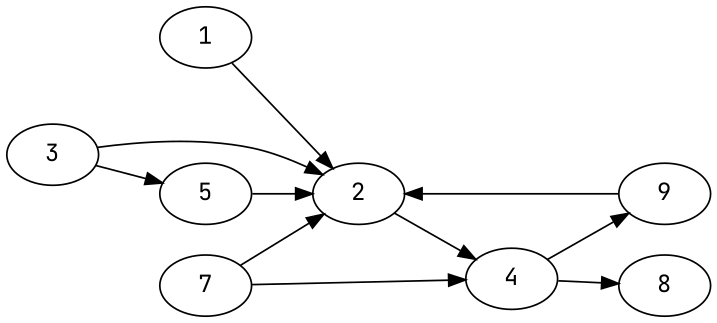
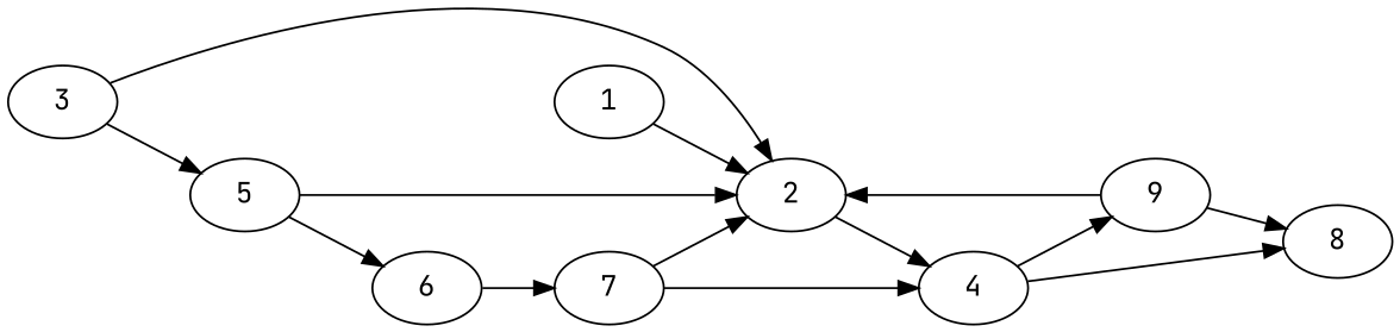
  digraph {
    fontname="JetBrains Mono"
    rankdir=LR
    node [fontname="JetBrains Mono"]
    edge [fontname="JetBrains Mono"]
    1
    2
    4
    3
    5
    8
    9
+   6
    7
    1 -> 2
    2 -> 4
    4 -> 8
    4 -> 9
    3 -> 2
    3 -> 5
    5 -> 2
+   5 -> 6
    9 -> 2
+   9 -> 8
+   6 -> 7
    7 -> 2
    7 -> 4
  }
